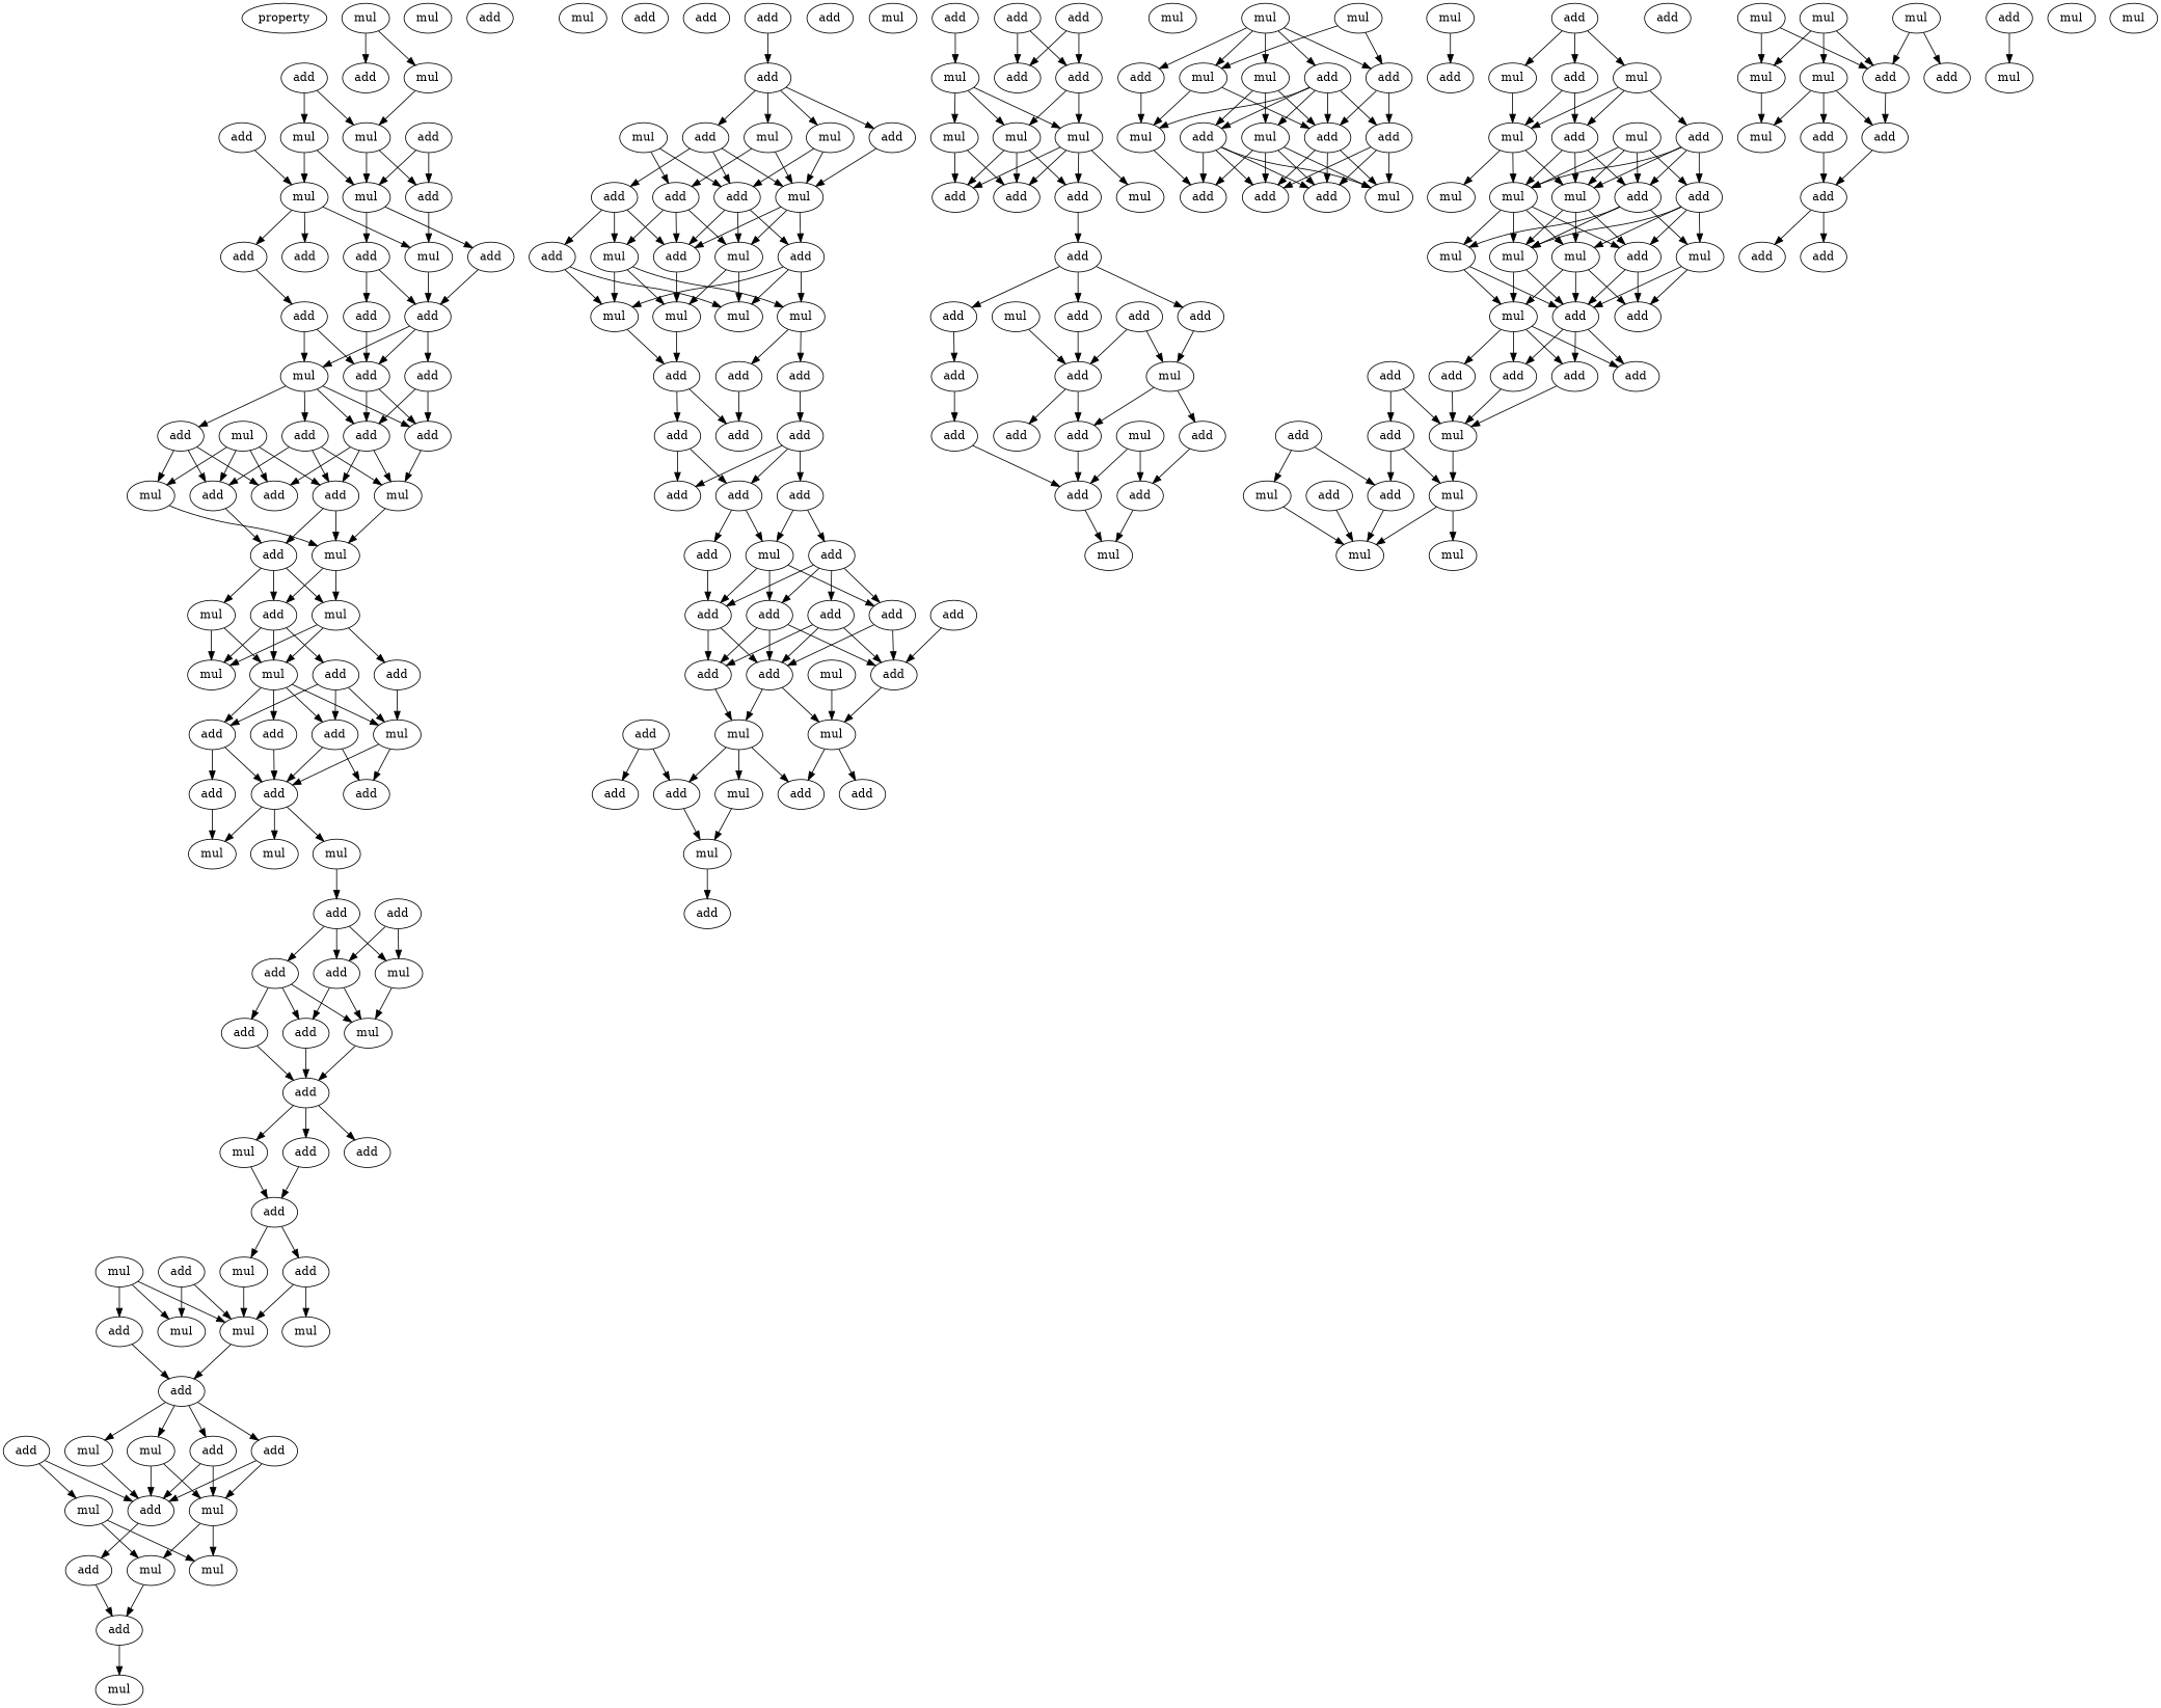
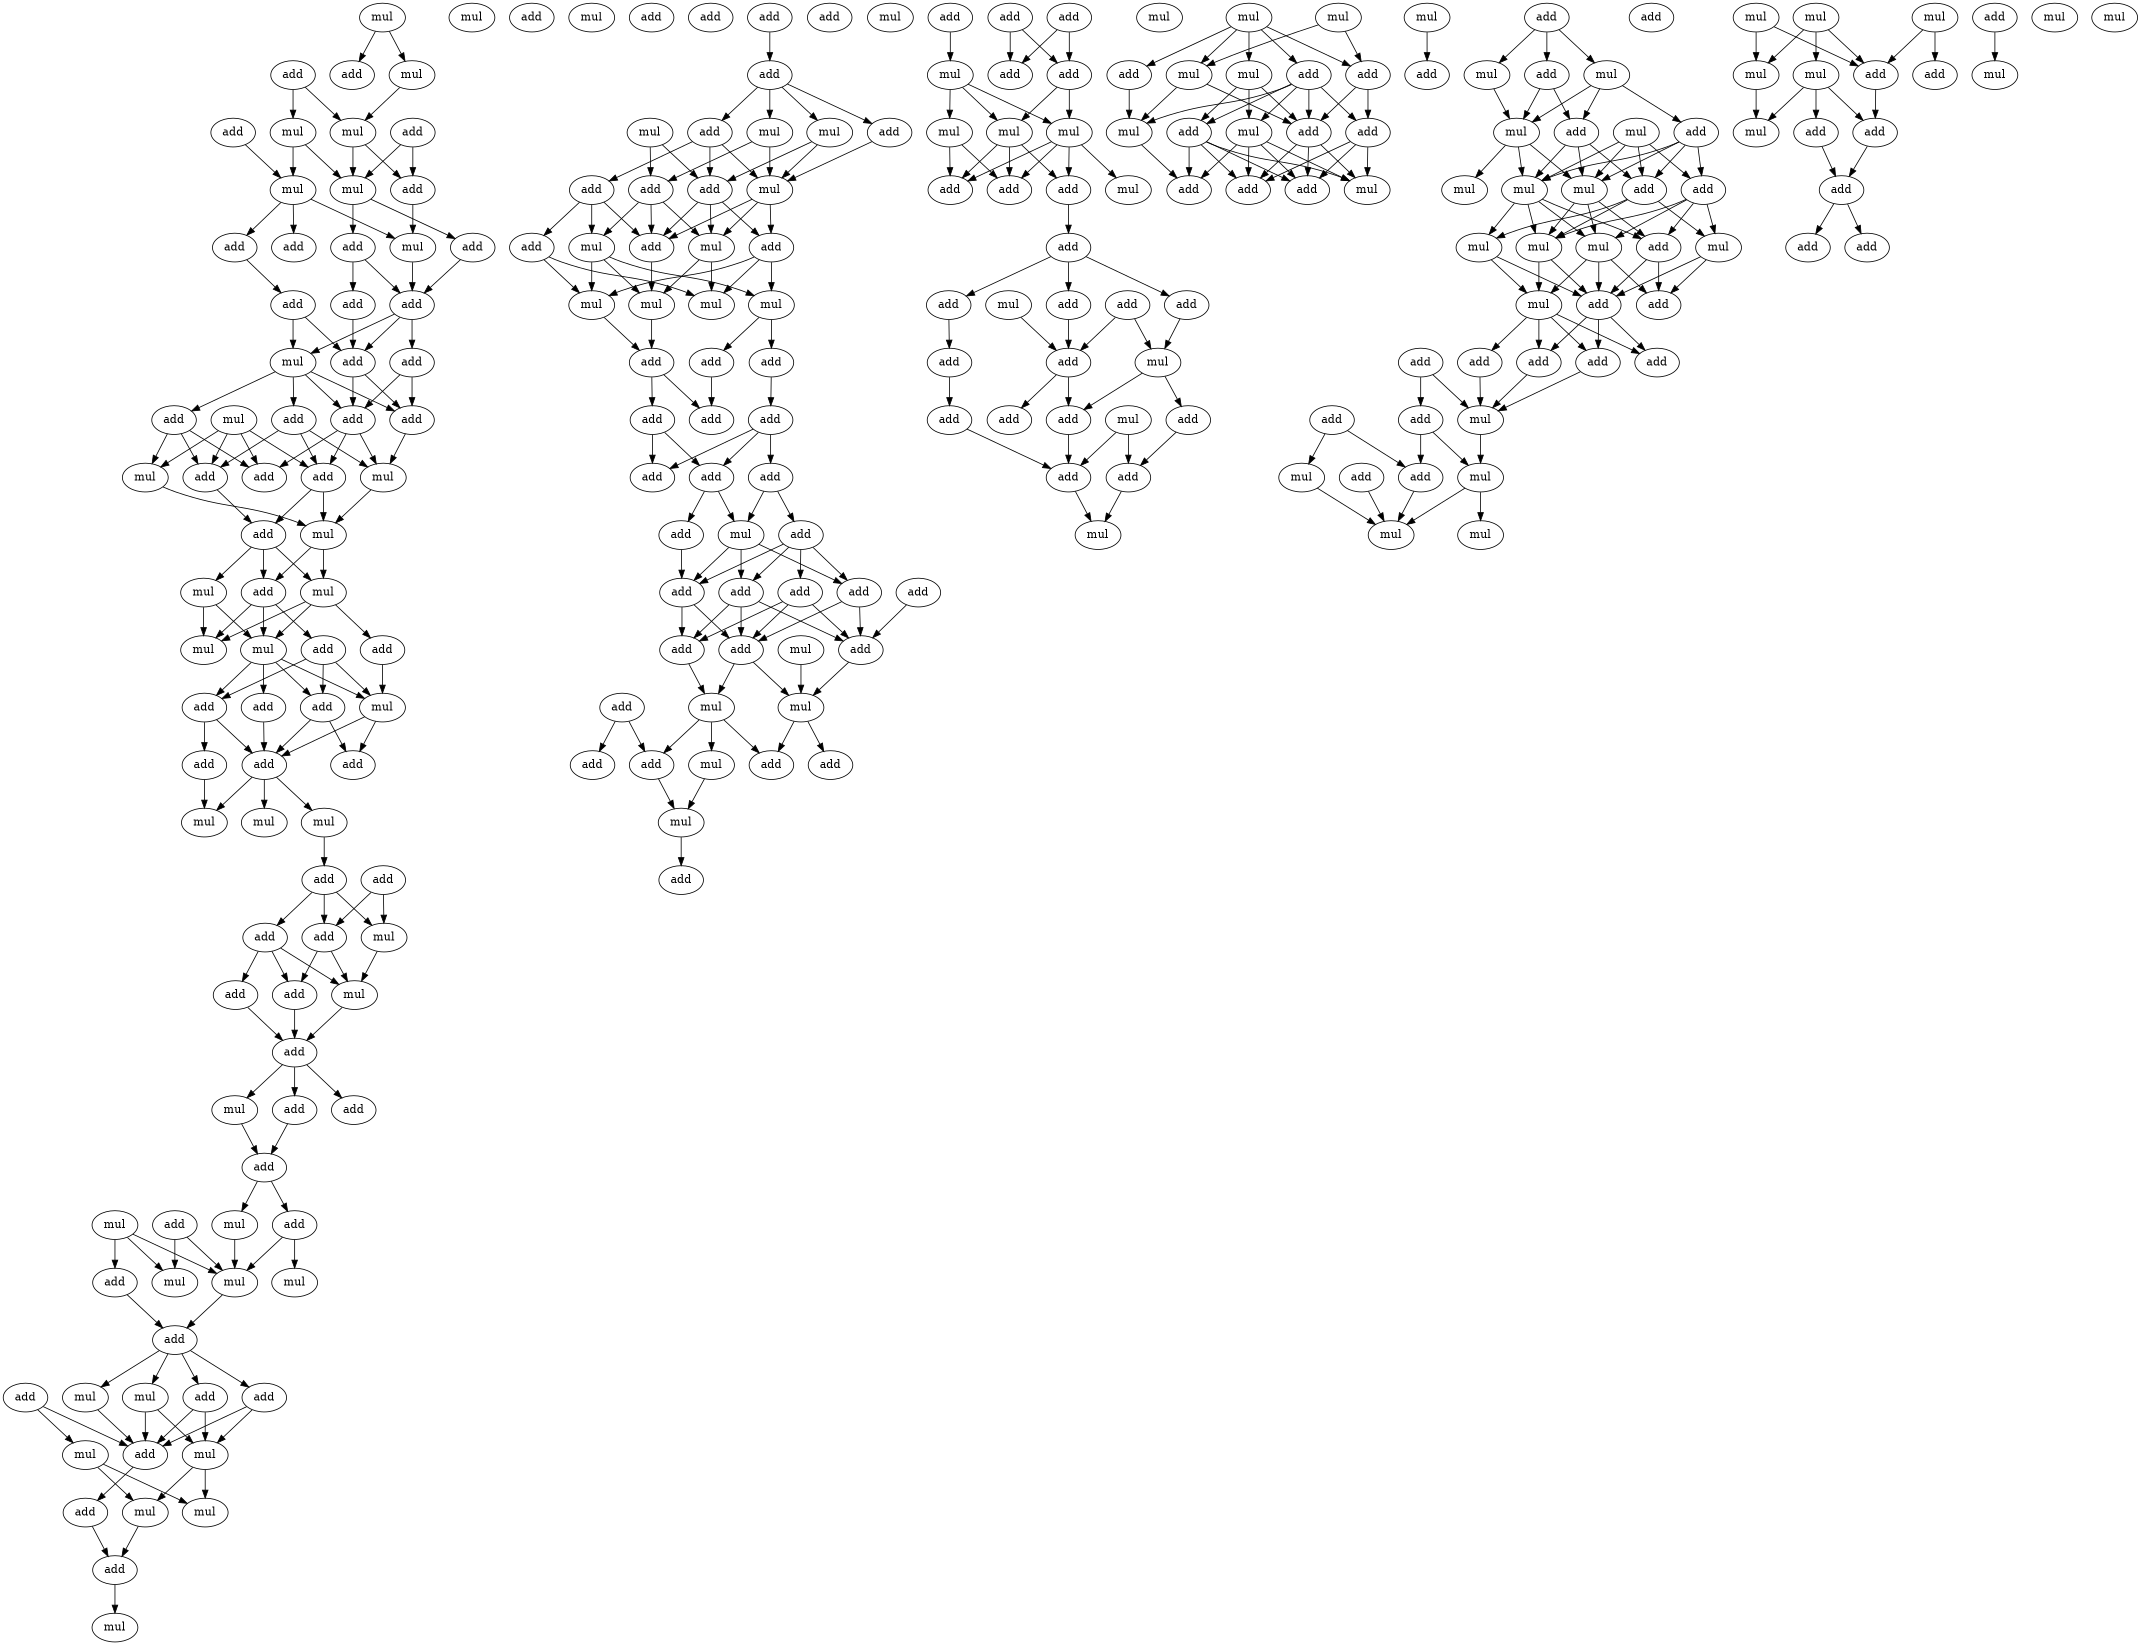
  digraph {
    node [fontcolor=black]
-   property [lf=2.0 mul=2]
    n2 [label=mul]
    n3 [label=mul]
    n4 [label=add]
    n5 [label=add]
    n6 [label=mul]
    n7 [label=mul]
    n8 [label=mul]
    n9 [label=add]
    n10 [label=mul]
    n11 [label=add]
    n12 [label=add]
    n13 [label=mul]
    n14 [label=add]
    n15 [label=add]
    n16 [label=mul]
    n17 [label=add]
    n18 [label=add]
    n19 [label=add]
    n20 [label=add]
    n21 [label=add]
    n22 [label=add]
    n23 [label=mul]
    n24 [label=add]
    n25 [label=add]
    n26 [label=add]
    n27 [label=add]
    n28 [label=add]
    n29 [label=add]
    n30 [label=mul]
    n31 [label=add]
    n32 [label=mul]
    n33 [label=add]
    n34 [label=mul]
    n35 [label=add]
    n36 [label=mul]
    n37 [label=add]
    n38 [label=mul]
    n39 [label=mul]
    n40 [label=mul]
    n41 [label=mul]
    n42 [label=add]
    n43 [label=add]
    n44 [label=mul]
    n45 [label=add]
    n46 [label=add]
    n47 [label=add]
    n48 [label=add]
    n49 [label=add]
    n50 [label=add]
    n51 [label=mul]
    n52 [label=mul]
    n53 [label=mul]
    n54 [label=add]
    n55 [label=add]
    n56 [label=add]
    n57 [label=mul]
    n58 [label=add]
    n59 [label=add]
    n60 [label=mul]
    n61 [label=add]
    n62 [label=add]
    n63 [label=add]
    n64 [label=add]
    n65 [label=mul]
    n66 [label=add]
    n67 [label=add]
    n68 [label=mul]
    n69 [label=mul]
    n70 [label=add]
    n71 [label=mul]
    n72 [label=mul]
    n73 [label=add]
    n74 [label=mul]
    n75 [label=mul]
    n76 [label=add]
    n77 [label=add]
    n78 [label=add]
    n79 [label=add]
    n80 [label=add]
    n81 [label=mul]
    n82 [label=mul]
    n83 [label=mul]
    n84 [label=add]
    n85 [label=add]
    n86 [label=mul]
    n87 [label=mul]
    n88 [label=mul]
    n89 [label=add]
    n90 [label=add]
    n91 [label=add]
    n92 [label=mul]
    n93 [label=add]
    n94 [label=add]
    n95 [label=add]
    n96 [label=add]
    n97 [label=mul]
    n98 [label=mul]
    n99 [label=add]
    n100 [label=mul]
    n101 [label=add]
    n102 [label=mul]
    n103 [label=add]
    n104 [label=add]
    n105 [label=add]
    n106 [label=mul]
    n107 [label=mul]
    n108 [label=add]
    n109 [label=add]
    n110 [label=mul]
    n111 [label=mul]
    n112 [label=mul]
    n113 [label=mul]
    n114 [label=add]
    n115 [label=add]
    n116 [label=add]
    n117 [label=add]
    n118 [label=add]
    n119 [label=add]
    n120 [label=add]
    n121 [label=add]
    n122 [label=add]
    n123 [label=mul]
    n124 [label=add]
    n125 [label=add]
    n126 [label=add]
    n127 [label=add]
    n128 [label=add]
    n129 [label=add]
    n130 [label=add]
    n131 [label=add]
    n132 [label=add]
    n133 [label=add]
    n134 [label=mul]
    n135 [label=mul]
    n136 [label=mul]
    n137 [label=add]
    n138 [label=add]
    n139 [label=add]
    n140 [label=add]
    n141 [label=add]
    n142 [label=mul]
    n143 [label=mul]
    n144 [label=add]
    n145 [label=mul]
    n146 [label=add]
    n147 [label=add]
    n148 [label=add]
    n149 [label=add]
    n150 [label=mul]
    n151 [label=add]
    n152 [label=mul]
    n153 [label=mul]
    n154 [label=mul]
    n155 [label=add]
    n156 [label=add]
    n157 [label=add]
    n158 [label=mul]
    n159 [label=mul]
    n160 [label=add]
    n161 [label=add]
    n162 [label=add]
    n163 [label=add]
    n164 [label=add]
    n165 [label=add]
    n166 [label=mul]
    n167 [label=mul]
    n168 [label=add]
    n169 [label=add]
    n170 [label=add]
    n171 [label=add]
    n172 [label=add]
    n173 [label=add]
    n174 [label=mul]
    n175 [label=add]
    n176 [label=mul]
    n177 [label=mul]
    n178 [label=mul]
    n179 [label=add]
    n180 [label=mul]
    n181 [label=add]
    n182 [label=add]
    n183 [label=mul]
    n184 [label=mul]
    n185 [label=add]
    n186 [label=add]
    n187 [label=add]
    n188 [label=mul]
    n189 [label=add]
    n190 [label=add]
    n191 [label=add]
    n192 [label=mul]
    n193 [label=mul]
    n194 [label=add]
    n195 [label=add]
    n196 [label=add]
    n197 [label=mul]
    n198 [label=mul]
    n199 [label=mul]
    n200 [label=add]
    n201 [label=add]
    n202 [label=mul]
    n203 [label=mul]
    n204 [label=mul]
    n205 [label=mul]
    n206 [label=add]
    n207 [label=add]
    n208 [label=mul]
    n209 [label=mul]
    n210 [label=mul]
    n211 [label=add]
    n212 [label=mul]
    n213 [label=add]
    n214 [label=mul]
    n215 [label=add]
    n216 [label=add]
    n217 [label=add]
    n218 [label=add]
    n219 [label=add]
    n220 [label=mul]
    n221 [label=add]
    n222 [label=add]
    n223 [label=add]
    n224 [label=mul]
    n225 [label=add]
    n226 [label=mul]
    n227 [label=add]
    n228 [label=mul]
    n229 [label=mul]
    n230 [label=add]
    n231 [label=mul]
    n232 [label=add]
    n233 [label=mul]
    n234 [label=mul]
    n235 [label=mul]
    n236 [label=add]
    n237 [label=mul]
    n238 [label=add]
    n239 [label=mul]
    n240 [label=add]
    n241 [label=add]
    n242 [label=mul]
    n243 [label=add]
    n244 [label=add]
    n245 [label=add]
    n246 [label=mul]
    n247 [label=mul]
    n2 -> n3
    n2 -> n4
    n3 -> n7
    n5 -> n6
    n5 -> n7
    n6 -> n10
    n6 -> n13
    n7 -> n10
    n7 -> n11
    n9 -> n10
    n9 -> n11
    n10 -> n14
    n10 -> n15
    n11 -> n16
    n12 -> n13
    n13 -> n16
    n13 -> n17
    n13 -> n18
    n14 -> n19
    n14 -> n20
    n15 -> n19
    n16 -> n19
    n18 -> n21
    n19 -> n22
    n19 -> n23
    n19 -> n24
    n20 -> n22
    n21 -> n22
    n21 -> n23
    n22 -> n25
    n22 -> n26
    n23 -> n25
    n23 -> n26
    n23 -> n27
    n23 -> n28
    n24 -> n25
    n24 -> n26
    n25 -> n31
    n25 -> n32
    n25 -> n33
    n26 -> n32
    n27 -> n29
    n27 -> n30
    n27 -> n31
    n28 -> n29
    n28 -> n32
    n28 -> n33
    n29 -> n35
    n30 -> n36
    n32 -> n36
    n33 -> n35
    n33 -> n36
    n34 -> n29
    n34 -> n30
    n34 -> n31
    n34 -> n33
    n35 -> n37
    n35 -> n38
    n35 -> n39
    n36 -> n37
    n36 -> n38
    n37 -> n40
    n37 -> n41
    n37 -> n42
    n38 -> n40
    n38 -> n41
    n38 -> n43
    n39 -> n40
    n39 -> n41
    n40 -> n44
    n40 -> n45
    n40 -> n46
    n40 -> n47
    n42 -> n44
    n42 -> n45
    n42 -> n47
    n43 -> n44
    n44 -> n48
    n44 -> n49
    n45 -> n48
    n45 -> n50
    n46 -> n48
    n47 -> n48
    n47 -> n49
    n48 -> n51
    n48 -> n52
    n48 -> n53
    n50 -> n51
    n53 -> n54
    n54 -> n56
    n54 -> n57
    n54 -> n58
    n55 -> n56
    n55 -> n57
    n56 -> n59
    n56 -> n60
    n57 -> n60
    n58 -> n59
    n58 -> n60
    n58 -> n61
    n59 -> n62
    n60 -> n62
    n61 -> n62
    n62 -> n64
    n62 -> n65
    n62 -> n66
    n64 -> n67
    n65 -> n67
    n67 -> n69
    n67 -> n70
    n69 -> n72
    n70 -> n72
    n70 -> n75
    n71 -> n72
    n71 -> n73
    n71 -> n74
    n72 -> n77
    n73 -> n77
    n76 -> n72
    n76 -> n74
    n77 -> n79
    n77 -> n80
    n77 -> n81
    n77 -> n82
    n79 -> n83
    n79 -> n84
    n80 -> n83
    n80 -> n84
    n81 -> n83
    n81 -> n84
    n82 -> n84
    n83 -> n87
    n83 -> n88
    n84 -> n89
    n85 -> n84
    n85 -> n86
    n86 -> n87
    n86 -> n88
    n87 -> n91
    n89 -> n91
    n91 -> n92
    n93 -> n94
    n94 -> n96
    n94 -> n97
    n94 -> n98
    n94 -> n99
    n96 -> n100
    n97 -> n100
    n97 -> n101
    n98 -> n100
    n98 -> n103
    n99 -> n100
    n99 -> n101
    n99 -> n104
    n100 -> n105
    n100 -> n107
    n100 -> n108
    n101 -> n105
    n101 -> n107
    n101 -> n108
    n102 -> n101
    n102 -> n103
    n103 -> n105
    n103 -> n106
    n103 -> n107
    n104 -> n105
    n104 -> n106
    n104 -> n109
    n105 -> n113
    n106 -> n110
    n106 -> n111
    n106 -> n113
    n107 -> n112
    n107 -> n113
    n108 -> n110
    n108 -> n111
    n108 -> n112
    n109 -> n111
    n109 -> n112
    n110 -> n114
    n110 -> n115
    n111 -> n116
    n113 -> n116
    n114 -> n117
    n115 -> n118
    n116 -> n118
    n116 -> n119
    n117 -> n120
    n117 -> n121
    n117 -> n122
    n119 -> n120
    n119 -> n121
    n120 -> n123
    n120 -> n124
    n122 -> n123
    n122 -> n125
    n123 -> n126
    n123 -> n127
    n123 -> n128
    n124 -> n127
    n125 -> n126
    n125 -> n127
    n125 -> n128
    n125 -> n129
    n126 -> n130
    n126 -> n131
    n127 -> n130
    n127 -> n132
    n128 -> n130
    n128 -> n131
    n128 -> n132
    n129 -> n130
    n129 -> n131
    n129 -> n132
    n130 -> n134
    n130 -> n135
    n131 -> n134
    n132 -> n135
    n133 -> n131
    n134 -> n137
    n134 -> n138
    n135 -> n137
    n135 -> n140
    n135 -> n142
    n136 -> n134
    n139 -> n140
    n139 -> n141
    n140 -> n143
    n142 -> n143
    n143 -> n144
    n146 -> n147
    n146 -> n148
    n147 -> n152
    n147 -> n153
    n149 -> n150
    n150 -> n152
    n150 -> n153
    n150 -> n154
    n151 -> n147
    n151 -> n148
    n152 -> n155
    n152 -> n156
    n152 -> n157
    n153 -> n155
    n153 -> n156
    n153 -> n157
    n153 -> n159
    n154 -> n155
    n154 -> n157
    n156 -> n160
    n160 -> n161
    n160 -> n162
    n160 -> n163
    n161 -> n165
    n162 -> n168
    n163 -> n166
    n164 -> n165
    n164 -> n166
    n165 -> n169
    n165 -> n170
    n166 -> n169
    n166 -> n171
    n167 -> n165
    n168 -> n172
    n169 -> n173
    n171 -> n175
    n172 -> n173
    n173 -> n176
    n174 -> n173
    n174 -> n175
    n175 -> n176
    n177 -> n178
    n177 -> n179
    n177 -> n180
    n177 -> n181
    n177 -> n182
    n178 -> n184
    n178 -> n185
    n178 -> n186
    n179 -> n185
    n179 -> n187
    n180 -> n185
    n180 -> n188
    n181 -> n184
    n181 -> n185
    n181 -> n186
    n181 -> n187
    n181 -> n188
    n182 -> n188
    n183 -> n179
    n183 -> n180
    n184 -> n189
    n184 -> n190
    n184 -> n191
    n184 -> n192
    n185 -> n189
    n185 -> n190
    n185 -> n192
    n186 -> n189
    n186 -> n190
    n186 -> n191
    n186 -> n192
    n187 -> n189
    n187 -> n190
    n187 -> n192
    n188 -> n191
    n193 -> n194
    n195 -> n196
    n195 -> n197
    n195 -> n198
    n196 -> n199
    n196 -> n200
    n197 -> n199
    n197 -> n200
    n197 -> n201
    n198 -> n199
    n199 -> n202
    n199 -> n203
    n199 -> n204
    n200 -> n203
    n200 -> n204
    n200 -> n207
    n201 -> n203
    n201 -> n204
    n201 -> n206
    n201 -> n207
    n203 -> n208
    n203 -> n209
    n203 -> n211
    n203 -> n212
    n204 -> n208
    n204 -> n209
    n204 -> n211
    n205 -> n203
    n205 -> n204
    n205 -> n206
    n205 -> n207
    n206 -> n208
    n206 -> n209
    n206 -> n210
    n206 -> n211
    n207 -> n209
    n207 -> n210
    n207 -> n212
    n208 -> n213
    n208 -> n214
    n208 -> n215
    n209 -> n213
    n209 -> n214
    n210 -> n213
    n210 -> n215
    n211 -> n213
    n211 -> n215
    n212 -> n213
    n212 -> n214
    n213 -> n216
    n213 -> n217
    n213 -> n218
    n214 -> n216
    n214 -> n217
    n214 -> n218
    n214 -> n219
    n216 -> n220
    n218 -> n220
    n219 -> n220
    n220 -> n224
    n221 -> n220
    n221 -> n222
    n222 -> n223
    n222 -> n224
    n223 -> n228
    n224 -> n228
    n224 -> n229
    n225 -> n223
    n225 -> n226
    n226 -> n228
    n227 -> n228
    n231 -> n232
    n231 -> n233
    n231 -> n234
    n232 -> n238
    n233 -> n238
    n233 -> n239
    n233 -> n240
    n234 -> n239
    n235 -> n232
    n235 -> n236
    n237 -> n232
    n237 -> n234
    n238 -> n243
    n240 -> n243
    n241 -> n242
    n243 -> n244
    n243 -> n245
  }
